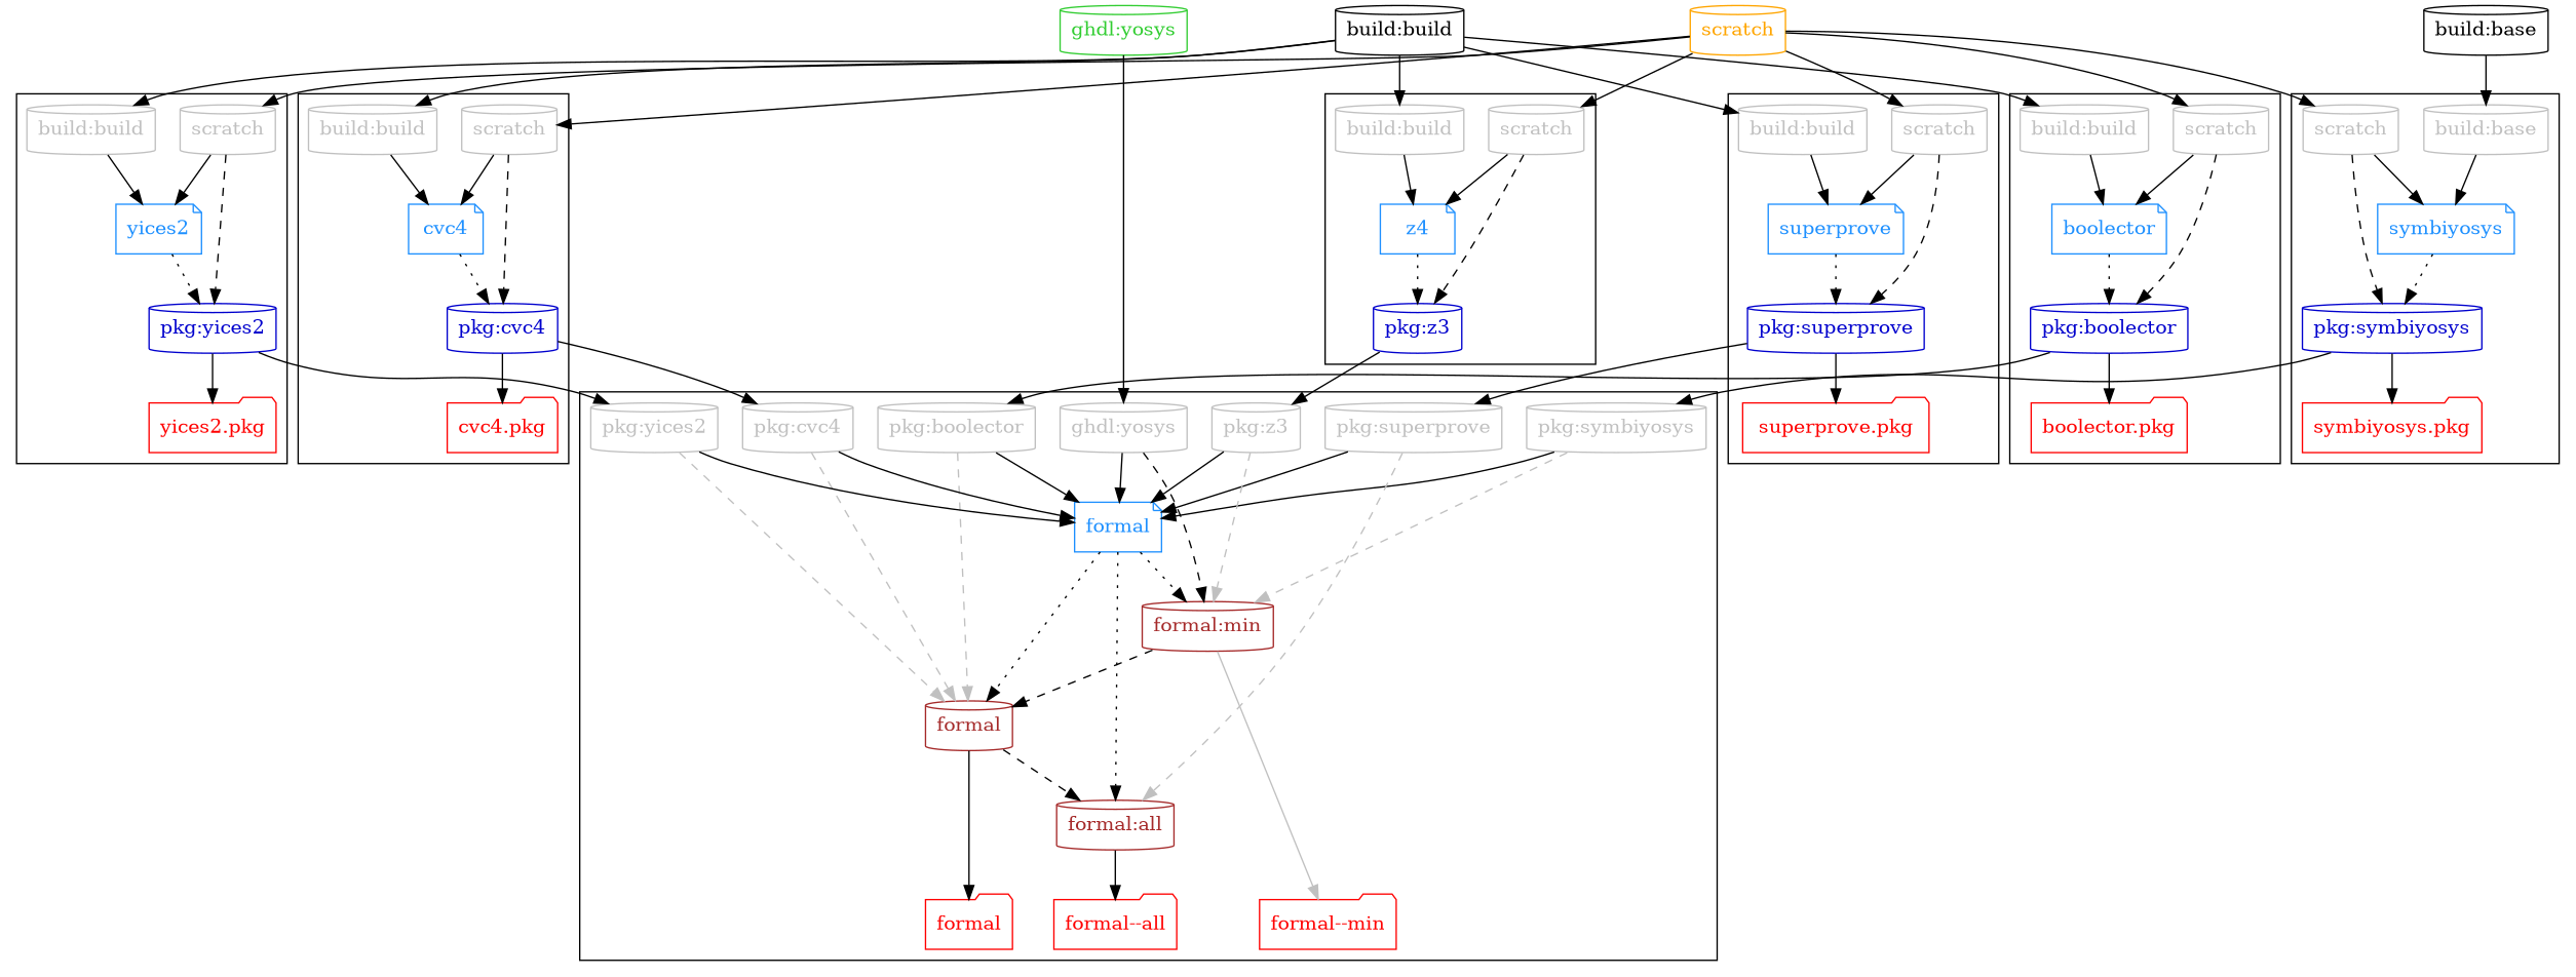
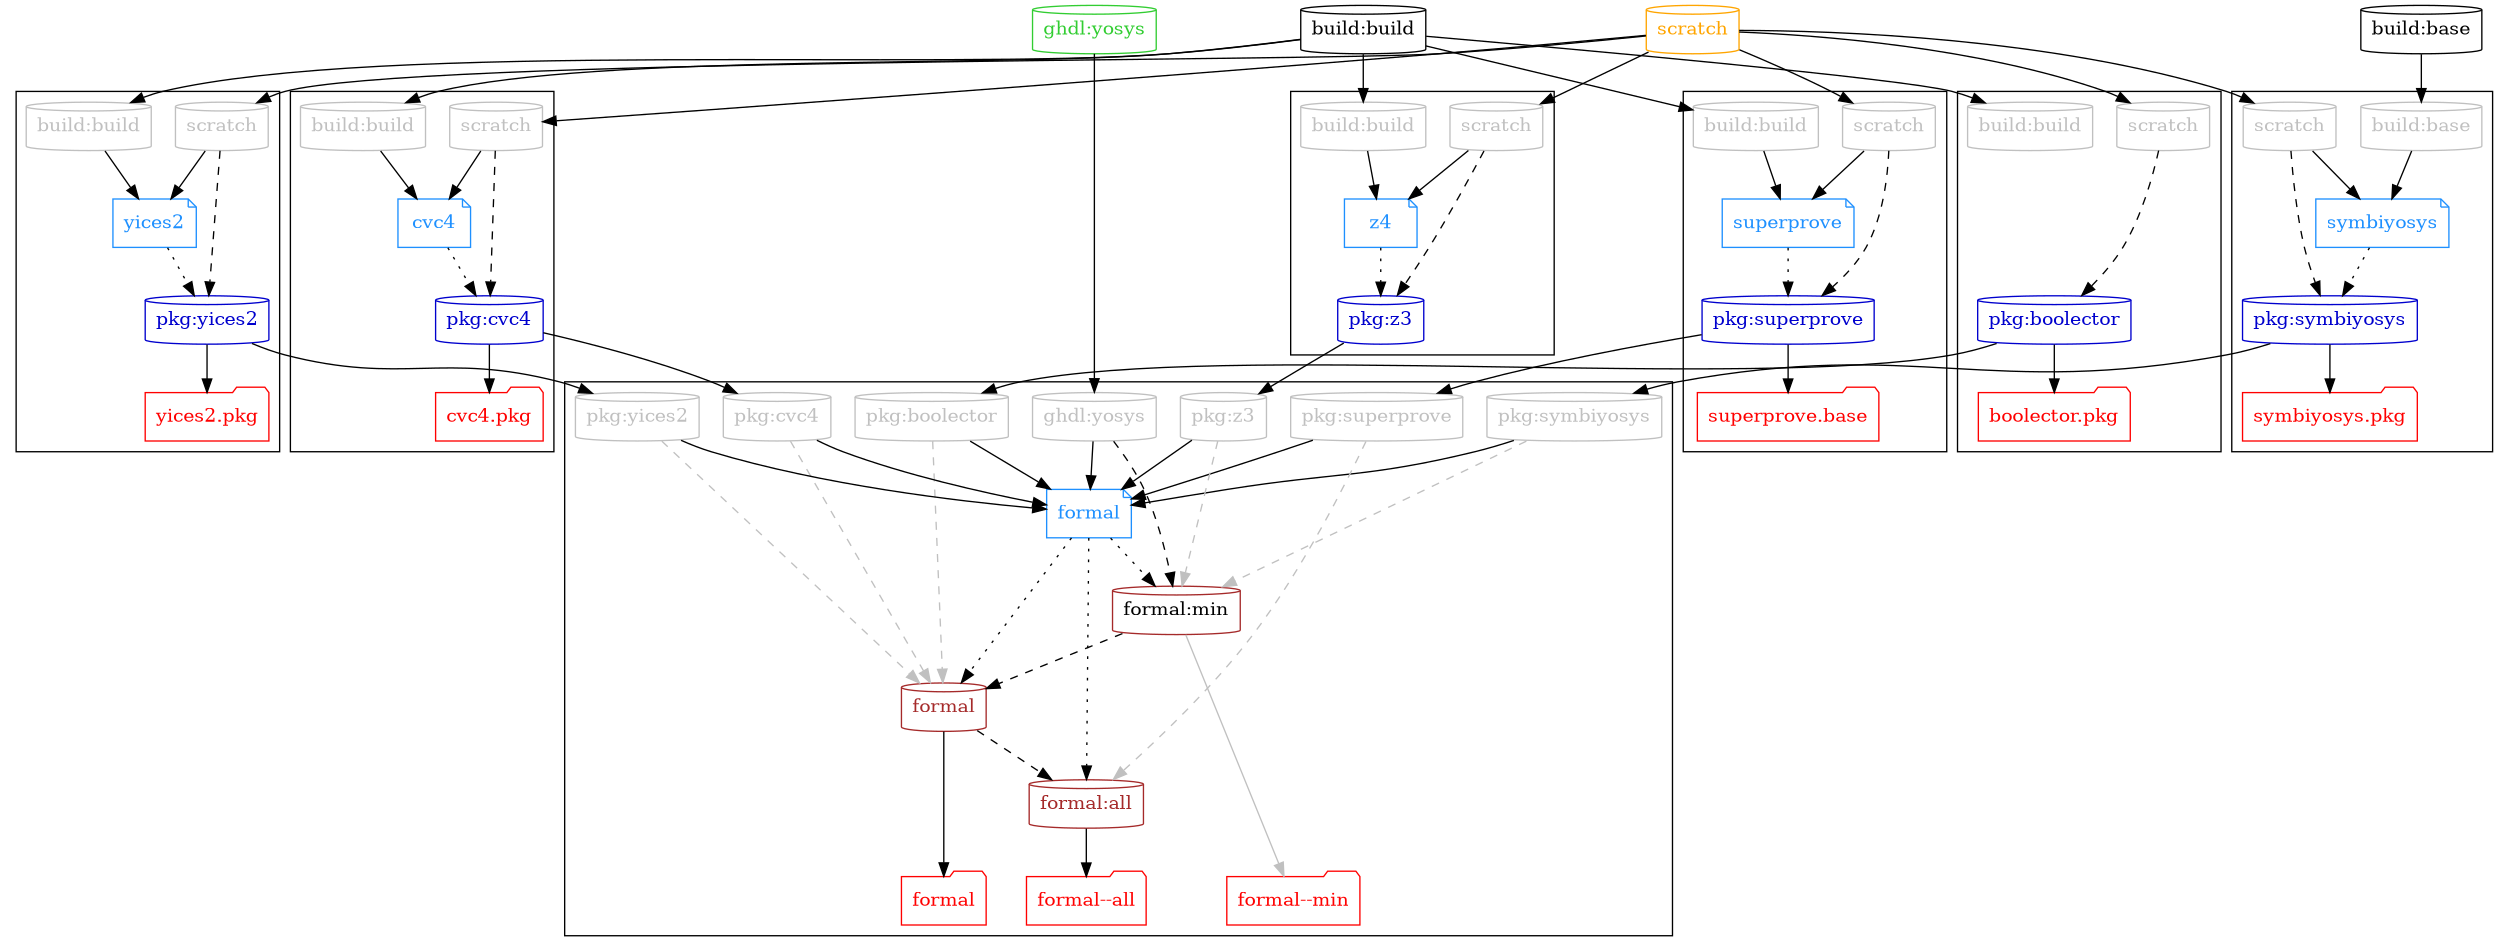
  digraph {
    newrank=true
    node [color=grey fontcolor=grey shape=cylinder]
-   n1 [color=dodgerblue fontcolor=dodgerblue label=boolector shape=note]
    n2 [color=dodgerblue fontcolor=dodgerblue label=cvc4 shape=note]
    n3 [color=dodgerblue fontcolor=dodgerblue label=formal shape=note]
    n4 [color=dodgerblue fontcolor=dodgerblue label=superprove shape=note]
    n5 [color=dodgerblue fontcolor=dodgerblue label=symbiyosys shape=note]
    n6 [color=dodgerblue fontcolor=dodgerblue label=yices2 shape=note]
    n7 [color=dodgerblue fontcolor=dodgerblue label=z4 shape=note]
    "ghdl:yosys" [color=limegreen fontcolor=limegreen]
    "pkg:boolector" [color=mediumblue fontcolor=mediumblue]
    "pkg:cvc4" [color=mediumblue fontcolor=mediumblue]
    "pkg:superprove" [color=mediumblue fontcolor=mediumblue]
    "pkg:symbiyosys" [color=mediumblue fontcolor=mediumblue]
    "pkg:yices2" [color=mediumblue fontcolor=mediumblue]
    "pkg:z3" [color=mediumblue fontcolor=mediumblue]
-   "formal:min" [color=brown fontcolor=brown]
+   "formal:min" [color=brown fontcolor=black]
    formal [color=brown fontcolor=brown]
    "formal:all" [color=brown fontcolor=brown]
    "build:base" [color="" fontcolor=""]
    "build:build" [color="" fontcolor=""]
    scratch [color=orange fontcolor=orange]
    n21 [label=scratch]
    n22 [label=scratch]
    n23 [label=scratch]
    n24 [label=scratch]
    n25 [label=scratch]
    n26 [label=scratch]
    n27 [label="ghdl:yosys"]
    n28 [label="pkg:boolector"]
    n29 [label="pkg:cvc4"]
    n30 [label="pkg:symbiyosys"]
    n31 [label="pkg:superprove"]
    n32 [label="pkg:z3"]
    n33 [label="pkg:yices2"]
    n34 [label="build:build"]
    n35 [color=red fontcolor=red label="boolector.pkg" shape=folder]
    n36 [label="build:build"]
    n37 [color=red fontcolor=red label="cvc4.pkg" shape=folder]
    n38 [label="build:build"]
-   n39 [color=red fontcolor=red label="superprove.pkg" shape=folder]
+   n39 [color=red fontcolor=red label="superprove.base" shape=folder]
    n40 [label="build:base"]
    n41 [color=red fontcolor=red label="symbiyosys.pkg" shape=folder]
    n42 [label="build:build"]
    n43 [color=red fontcolor=red label="yices2.pkg" shape=folder]
    n44 [label="build:build"]
    n45 [color=red fontcolor=red label="formal--min" shape=folder]
    n46 [color=red fontcolor=red label=formal shape=folder]
    n47 [color=red fontcolor=red label="formal--all" shape=folder]
    subgraph sub_1 {
-     n1
      n2
      n3
      n4
      n5
      n6
      n7
    }
    subgraph sub_2 {
      "build:base"
      "build:build"
      subgraph sub_3 {
        "ghdl:yosys"
      }
      subgraph sub_4 {
        "pkg:boolector"
        "pkg:cvc4"
        "pkg:superprove"
        "pkg:symbiyosys"
        "pkg:yices2"
        "pkg:z3"
      }
      subgraph sub_5 {
        "formal:min"
        formal
        "formal:all"
      }
    }
    subgraph sub_6 {
      scratch
    }
    subgraph sub_7 {
      rank=same
      "ghdl:yosys"
      "build:base"
      "build:build"
      scratch
    }
    subgraph sub_8 {
      rank=same
-     n1
      n2
      n4
      n5
      n6
      n7
    }
    subgraph sub_9 {
      "pkg:boolector"
      "pkg:cvc4"
      "pkg:superprove"
      "pkg:symbiyosys"
      "pkg:yices2"
      "pkg:z3"
      "formal:min"
      formal
      "formal:all"
      n21
      n22
      n23
      n24
      n25
      n26
      n27
    }
    subgraph sub_10 {
      "formal:min"
      formal
      "formal:all"
      n28
      n29
      n30
      n31
      n32
      n33
    }
    subgraph cluster_11 {
-     n1
      "pkg:boolector"
      n35
      subgraph sub_12 {
        rank=same
        n21
        n34
      }
    }
    subgraph cluster_13 {
      n2
      "pkg:cvc4"
      n37
      subgraph sub_14 {
        rank=same
        n22
        n36
      }
    }
    subgraph cluster_15 {
      n4
      "pkg:superprove"
      n39
      subgraph sub_16 {
        rank=same
        n23
        n38
      }
    }
    subgraph cluster_17 {
      n5
      "pkg:symbiyosys"
      n41
      subgraph sub_18 {
        rank=same
        n24
        n40
      }
    }
    subgraph cluster_19 {
      n6
      "pkg:yices2"
      n43
      subgraph sub_20 {
        rank=same
        n25
        n42
      }
    }
    subgraph cluster_21 {
      n7
      "pkg:z3"
      subgraph sub_22 {
        rank=same
        n26
        n44
      }
    }
    subgraph cluster_23 {
      n3
      "formal:min"
      formal
      "formal:all"
      subgraph sub_24 {
        rank=same
        n27
        n28
        n29
        n30
        n31
        n32
        n33
      }
      subgraph sub_25 {
        rank=same
        n45
        n46
        n47
      }
    }
-   n1 -> "pkg:boolector" [style=dotted]
    n2 -> "pkg:cvc4" [style=dotted]
    n3 -> "formal:min" [style=dotted]
    n3 -> formal [style=dotted]
    n3 -> "formal:all" [style=dotted]
    n4 -> "pkg:superprove" [style=dotted]
    n5 -> "pkg:symbiyosys" [style=dotted]
    n6 -> "pkg:yices2" [style=dotted]
    n7 -> "pkg:z3" [style=dotted]
    "ghdl:yosys" -> n27
    "pkg:boolector" -> n28
    "pkg:boolector" -> n35
    "pkg:cvc4" -> n29
    "pkg:cvc4" -> n37
    "pkg:superprove" -> n31
    "pkg:superprove" -> n39
    "pkg:symbiyosys" -> n30
    "pkg:symbiyosys" -> n41
    "pkg:yices2" -> n33
    "pkg:yices2" -> n43
    "pkg:z3" -> n32
    "formal:min" -> formal [style=dashed]
    "formal:min" -> n45 [color=grey]
    formal -> "formal:all" [style=dashed]
    formal -> n46
    "formal:all" -> n47
    "build:base" -> n40
    "build:build" -> n34
    "build:build" -> n36
    "build:build" -> n38
    "build:build" -> n42
    "build:build" -> n44
    scratch -> n21
    scratch -> n22
    scratch -> n23
    scratch -> n24
    scratch -> n25
    scratch -> n26
-   n21 -> n1
    n21 -> "pkg:boolector" [style=dashed]
    n22 -> n2
    n22 -> "pkg:cvc4" [style=dashed]
    n23 -> n4
    n23 -> "pkg:superprove" [style=dashed]
    n24 -> n5
    n24 -> "pkg:symbiyosys" [style=dashed]
    n25 -> n6
    n25 -> "pkg:yices2" [style=dashed]
    n26 -> n7
    n26 -> "pkg:z3" [style=dashed]
    n27 -> n3
    n27 -> "formal:min" [style=dashed]
    n28 -> n3
    n28 -> formal [color=grey style=dashed]
    n29 -> n3
    n29 -> formal [color=grey style=dashed]
    n30 -> n3
    n30 -> "formal:min" [color=grey style=dashed]
    n31 -> n3
    n31 -> "formal:all" [color=grey style=dashed]
    n32 -> n3
    n32 -> "formal:min" [color=grey style=dashed]
    n33 -> n3
    n33 -> formal [color=grey style=dashed]
-   n34 -> n1
    n36 -> n2
    n38 -> n4
    n40 -> n5
    n42 -> n6
    n44 -> n7
  }
